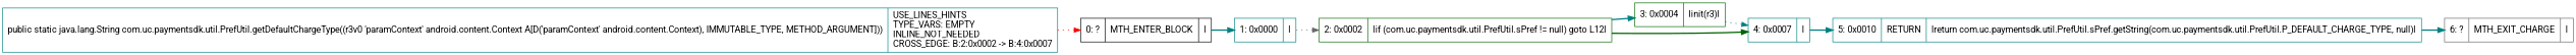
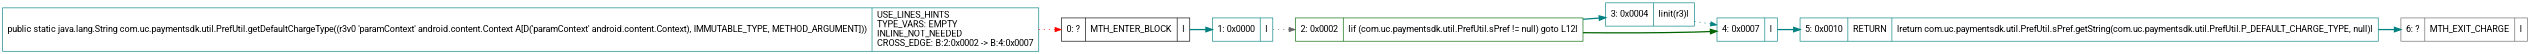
  digraph {
    fontname=Roboto
    rankdir=LR
    node [color=teal fontname=Roboto shape=record]
    edge [color=teal fontname=Roboto style=bold]
    n1 [color=black label="{0\:\ ?|MTH_ENTER_BLOCK\l|l}"]
    n2 [label="{1\:\ 0x0000|l}"]
    n3 [color=darkgreen label="{2\:\ 0x0002|lif (com.uc.paymentsdk.util.PrefUtil.sPref != null) goto L12l}"]
-   n4 [color=darkgreen label="{3\:\ 0x0004|linit(r3)l}"]
+   n4 [label="{3\:\ 0x0004|linit(r3)l}"]
    n5 [label="{4\:\ 0x0007|l}"]
    n6 [label="{5\:\ 0x0010|RETURN\l|lreturn com.uc.paymentsdk.util.PrefUtil.sPref.getString(com.uc.paymentsdk.util.PrefUtil.P_DEFAULT_CHARGE_TYPE, null)l}"]
    n7 [color=gray40 label="{6\:\ ?|MTH_EXIT_CHARGE\l|l}"]
    n8 [label="{public static java.lang.String com.uc.paymentsdk.util.PrefUtil.getDefaultChargeType((r3v0 'paramContext' android.content.Context A[D('paramContext' android.content.Context), IMMUTABLE_TYPE, METHOD_ARGUMENT]))  | USE_LINES_HINTS\lTYPE_VARS: EMPTY\lINLINE_NOT_NEEDED\lCROSS_EDGE: B:2:0x0002 \-\> B:4:0x0007\l}"]
    n1 -> n2
    n2 -> n3 [color=gray40 style=dotted]
    n3 -> n4
    n3 -> n5 [color=darkgreen]
    n4 -> n5 [style=dotted]
    n5 -> n6
    n6 -> n7
    n8 -> n1 [color=red style=dotted]
  }
